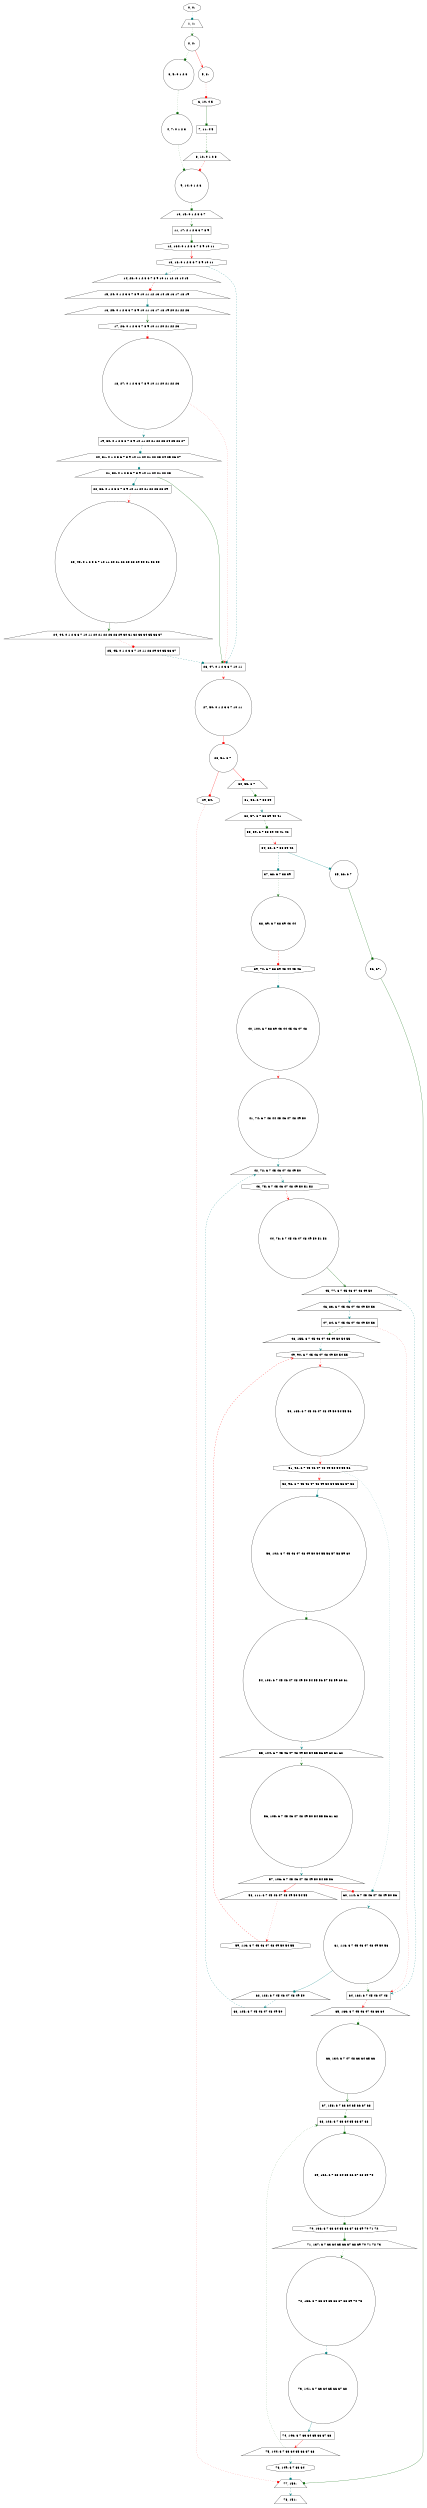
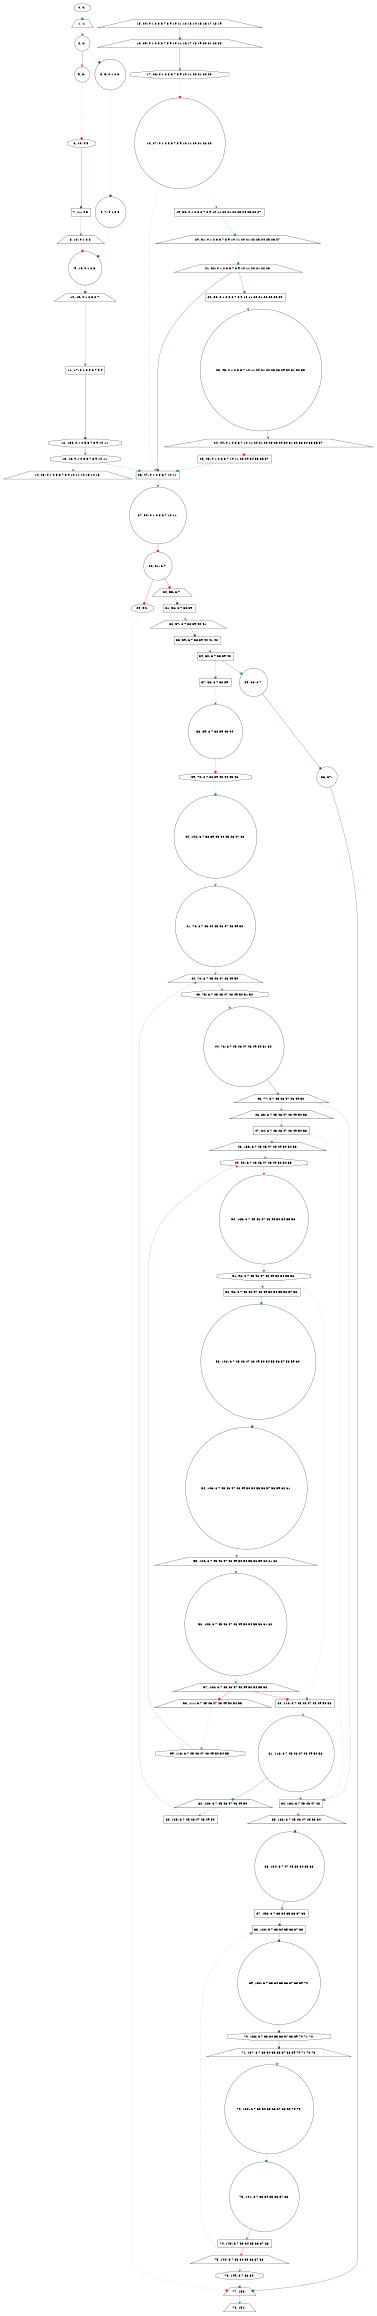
  digraph {
    node [shape=trapezium]
    edge [arrowhead=vee color=teal style=dotted]
    n1 [label="0, 0: " shape=octagon]
    n2 [label="1, 1: "]
    n3 [label="2, 2: " shape=circle]
    n4 [label="3, 5: 0 1 2 3 " shape=circle]
    n5 [label="5, 8: " shape=circle]
    n6 [label="4, 7: 0 1 2 3 " shape=circle]
    n7 [label="6, 10: 4 5 " shape=octagon]
    n8 [label="9, 14: 0 1 2 3 " shape=circle]
    n9 [label="10, 15: 0 1 2 3 6 7 "]
    n10 [label="7, 11: 4 5 " shape=box]
    n11 [label="8, 12: 0 1 2 3 "]
    n12 [label="11, 17: 2 1 2 3 6 7 8 9" shape=box]
    n13 [label="12, 164: 0 1 2 3 6 7 8 9 10 11 " shape=octagon]
    n14 [label="13, 18: 0 1 2 3 6 7 8 9 10 11 " shape=octagon]
    n15 [label="14, 23: 0 1 2 3 6 7 8 9 10 11 12 13 14 15 "]
    n16 [label="26, 47: 0 1 2 3 6 7 10 11 " shape=box]
    n17 [label="15, 24: 0 1 2 3 6 7 8 9 10 11 12 13 14 15 16 17 18 19 "]
    n18 [label="27, 50: 0 1 2 3 6 7 10 11 " shape=circle]
    n19 [label="16, 25: 0 1 2 3 6 7 8 9 10 11 16 17 18 19 20 21 22 23 "]
    n20 [label="17, 26: 0 1 2 3 6 7 8 9 10 11 20 21 22 23 " shape=octagon]
    n21 [label="18, 27: 0 1 2 3 6 7 8 9 10 11 20 21 22 23 " shape=circle]
    n22 [label="19, 30: 0 1 2 3 6 7 8 9 10 11 20 21 22 23 24 25 26 27 " shape=box]
    n23 [label="20, 31: 0 1 2 3 6 7 8 9 10 11 20 21 22 23 24 25 26 27 "]
    n24 [label="21, 32: 0 1 2 3 6 7 8 9 10 11 20 21 22 23 "]
    n25 [label="22, 38: 0 1 2 3 6 7 8 9 10 11 20 21 22 23 28 29 " shape=box]
    n26 [label="23, 43: 0 1 2 3 6 7 10 11 20 21 22 23 28 29 30 31 32 33 " shape=circle]
    n27 [label="24, 44: 0 1 2 3 6 7 10 11 20 21 22 23 28 29 30 31 32 33 34 35 36 37 "]
    n28 [label="25, 45: 0 1 2 3 6 7 10 11 28 29 34 35 36 37 " shape=box]
    n29 [label="28, 51: 6 7 " shape=circle]
    n30 [label="29, 54: " shape=octagon]
    n31 [label="30, 55: 6 7 "]
    n32 [label="77, 150: "]
    n33 [label="31, 56: 6 7 38 39 " shape=box]
    n34 [label="78, 151: "]
    n35 [label="32, 57: 6 7 38 39 40 41 "]
    n36 [label="33, 59: 6 7 38 39 40 41 42 " shape=box]
    n37 [label="34, 60: 6 7 38 39 42 " shape=box]
    n38 [label="35, 66: 6 7 " shape=circle]
    n39 [label="37, 68: 6 7 38 39 " shape=box]
    n40 [label="36, 67: " shape=circle]
    n41 [label="38, 69: 6 7 38 39 43 44 " shape=circle]
    n42 [label="39, 70: 6 7 38 39 43 44 45 46 " shape=octagon]
    n43 [label="40, 100: 6 7 38 39 43 44 45 46 47 48 " shape=circle]
    n44 [label="41, 74: 6 7 43 44 45 46 47 48 49 50 " shape=circle]
    n45 [label="42, 72: 6 7 45 46 47 48 49 50 "]
    n46 [label="43, 75: 6 7 45 46 47 48 49 50 51 52 " shape=octagon]
    n47 [label="44, 76: 6 7 45 46 47 48 49 50 51 52 " shape=circle]
    n48 [label="45, 77: 6 7 45 46 47 48 49 50 "]
    n49 [label="46, 83: 6 7 45 46 47 48 49 50 53 "]
    n50 [label="64, 162: 6 7 45 46 47 48 " shape=box]
    n51 [label="47, 84: 6 7 45 46 47 48 49 50 53 " shape=box]
    n52 [label="65, 163: 6 7 45 46 47 48 63 64 "]
    n53 [label="48, 155: 6 7 45 46 47 48 49 50 54 55 "]
    n54 [label="49, 90: 6 7 45 46 47 48 49 50 54 55 " shape=octagon]
    n55 [label="50, 165: 6 7 45 46 47 48 49 50 54 55 56 " shape=circle]
    n56 [label="51, 92: 6 7 45 46 47 48 49 50 54 55 56 " shape=octagon]
    n57 [label="52, 98: 6 7 45 46 47 48 49 50 54 55 56 57 58 " shape=box]
    n58 [label="60, 114: 6 7 45 46 47 48 49 50 56 " shape=box]
    n59 [label="53, 102: 6 7 45 46 47 48 49 50 54 55 56 57 58 59 60 " shape=circle]
    n60 [label="61, 116: 6 7 45 46 47 48 49 50 56 " shape=circle]
    n61 [label="54, 103: 6 7 45 46 47 48 49 50 54 55 56 57 58 59 60 61 " shape=circle]
    n62 [label="55, 104: 6 7 45 46 47 48 49 50 54 55 56 59 60 61 62 "]
    n63 [label="56, 105: 6 7 45 46 47 48 49 50 54 55 56 61 62 " shape=circle]
    n64 [label="57, 106: 6 7 45 46 47 48 49 50 54 55 56 "]
    n65 [label="58, 111: 6 7 45 46 47 48 49 50 54 55 "]
    n66 [label="59, 113: 6 7 45 46 47 48 49 50 54 55 " shape=octagon]
    n67 [label="62, 123: 6 7 45 46 47 48 49 50 "]
    n68 [label="63, 125: 6 7 45 46 47 48 49 50 " shape=box]
    n69 [label="66, 134: 6 7 47 48 63 64 65 66 " shape=circle]
    n70 [label="67, 158: 6 7 63 64 65 66 67 68 " shape=box]
    n71 [label="68, 128: 6 7 63 64 65 66 67 68 " shape=box]
    n72 [label="69, 132: 6 7 63 64 65 66 67 68 69 70 " shape=circle]
    n73 [label="70, 136: 6 7 63 64 65 66 67 68 69 70 71 72 " shape=octagon]
    n74 [label="71, 137: 6 7 63 64 65 66 67 68 69 70 71 72 73 "]
    n75 [label="72, 138: 6 7 63 64 65 66 67 68 69 70 73 " shape=circle]
    n76 [label="73, 141: 6 7 63 64 65 66 67 68 " shape=circle]
    n77 [label="74, 143: 6 7 63 64 65 66 67 68 " shape=box]
    n78 [label="75, 144: 6 7 63 64 65 66 67 68 "]
    n79 [label="76, 149: 6 7 63 64 " shape=octagon]
    n1 -> n2 [arrowhead=box]
    n2 -> n3 [color=darkgreen]
    n3 -> n4 [arrowhead=box color=darkgreen]
    n3 -> n5 [color=red style=solid]
    n4 -> n6 [arrowhead=box color=darkgreen]
    n5 -> n7 [arrowhead=box color=red]
    n6 -> n8 [arrowhead=box color=darkgreen]
    n7 -> n10 [arrowhead=box color=darkgreen style=solid]
    n8 -> n9 [arrowhead=box color=darkgreen style=dashed]
    n9 -> n12 [color=darkgreen style=dashed]
    n10 -> n11 [color=darkgreen style=dashed]
    n11 -> n8 [arrowhead=box color=red style=dashed]
    n12 -> n13 [arrowhead=box color=darkgreen style=solid]
    n13 -> n14 [color=red style=solid]
    n14 -> n15 [style=dashed]
    n14 -> n16 [arrowhead=box style=dashed]
-   n15 -> n17 [arrowhead=box color=red style=dashed]
    n16 -> n18 [color=red]
    n17 -> n19 [arrowhead=box style=solid]
    n18 -> n29 [arrowhead=box color=red style=solid]
    n19 -> n20 [color=darkgreen style=solid]
    n20 -> n21 [arrowhead=box color=red]
    n21 -> n16 [color=red]
    n21 -> n22
    n22 -> n23 [arrowhead=box style=dashed]
    n23 -> n24 [arrowhead=box]
    n24 -> n16 [arrowhead=box color=darkgreen style=solid]
    n24 -> n25 [arrowhead=box style=solid]
    n25 -> n26 [color=red]
    n26 -> n27 [color=darkgreen style=solid]
    n27 -> n28 [arrowhead=box color=red]
    n28 -> n16 [arrowhead=box style=dashed]
    n29 -> n30 [arrowhead=box color=red style=solid]
    n29 -> n31 [arrowhead=box color=red style=solid]
    n30 -> n32 [arrowhead=box color=red]
    n31 -> n33 [arrowhead=box color=darkgreen style=dashed]
    n32 -> n34 [style=dashed]
    n33 -> n35
    n35 -> n36 [arrowhead=box color=darkgreen style=dashed]
    n36 -> n37 [color=red]
    n37 -> n38 [arrowhead=box style=solid]
    n37 -> n39 [arrowhead=box style=dashed]
    n38 -> n40 [arrowhead=box color=darkgreen style=solid]
    n39 -> n41 [color=darkgreen]
    n40 -> n32 [arrowhead=box color=darkgreen style=solid]
    n41 -> n42 [arrowhead=box color=red style=dashed]
    n42 -> n43 [arrowhead=box]
    n43 -> n44 [color=red]
    n44 -> n45 [style=dashed]
    n45 -> n46 [style=dashed]
    n46 -> n47 [color=red style=dashed]
    n47 -> n48 [color=darkgreen style=solid]
    n48 -> n49
    n48 -> n50 [style=dashed]
    n49 -> n51 [style=dashed]
    n50 -> n52 [color=red style=dashed]
    n51 -> n50 [color=red]
    n51 -> n53 [color=darkgreen style=dashed]
    n52 -> n69 [arrowhead=box color=darkgreen]
    n53 -> n54
    n54 -> n55 [color=red style=dashed]
    n55 -> n56 [color=red]
    n56 -> n57 [color=red]
    n56 -> n58 [arrowhead=box]
    n57 -> n59 [arrowhead=box style=solid]
    n58 -> n60
    n59 -> n61 [arrowhead=box color=darkgreen style=dashed]
    n60 -> n50 [color=darkgreen]
    n60 -> n67 [arrowhead=box style=solid]
    n61 -> n62 [style=dashed]
    n62 -> n63 [color=darkgreen style=dashed]
    n63 -> n64 [style=dashed]
    n64 -> n58 [arrowhead=box color=red style=solid]
    n64 -> n65 [arrowhead=box color=red style=solid]
    n65 -> n66 [color=red]
    n66 -> n54 [color=red style=dashed]
    n67 -> n68 [style=dashed]
    n68 -> n45 [style=dashed]
    n69 -> n70 [color=darkgreen style=solid]
    n70 -> n71 [arrowhead=box color=darkgreen style=dashed]
    n71 -> n72 [arrowhead=box color=darkgreen style=solid]
    n72 -> n73 [arrowhead=box color=darkgreen]
    n73 -> n74 [arrowhead=box color=darkgreen style=solid]
    n74 -> n75 [color=darkgreen]
    n75 -> n76 [arrowhead=box style=dashed]
    n76 -> n77 [style=solid]
    n77 -> n78 [color=red style=solid]
    n78 -> n71 [color=darkgreen]
    n78 -> n79
    n79 -> n32 [arrowhead=box]
  }
